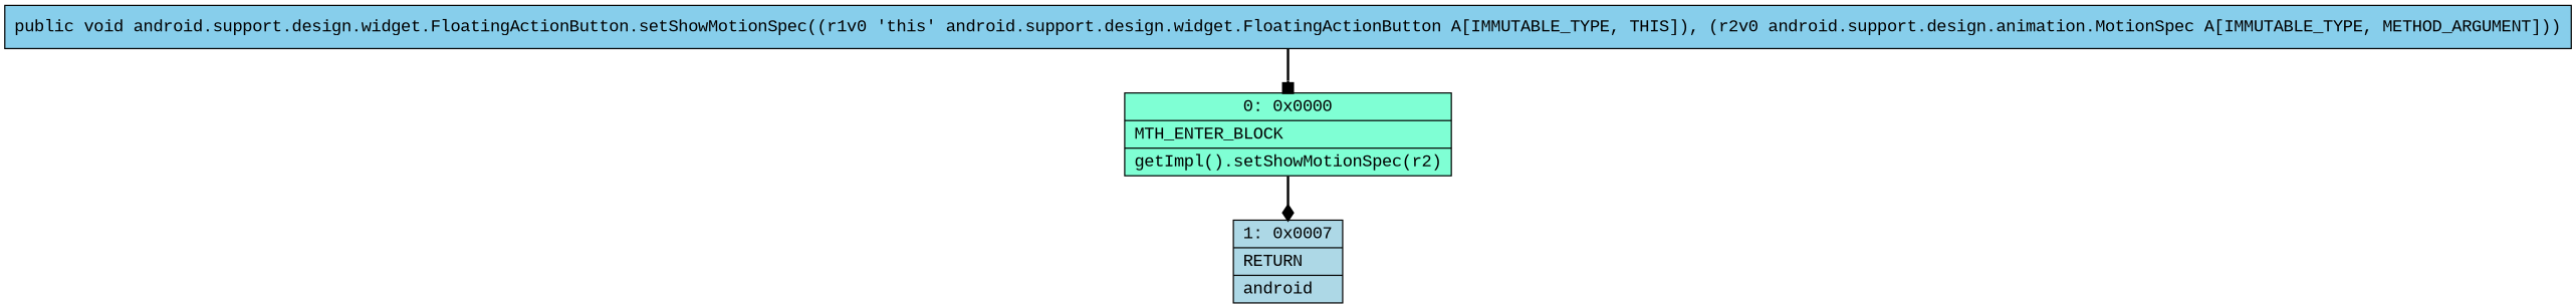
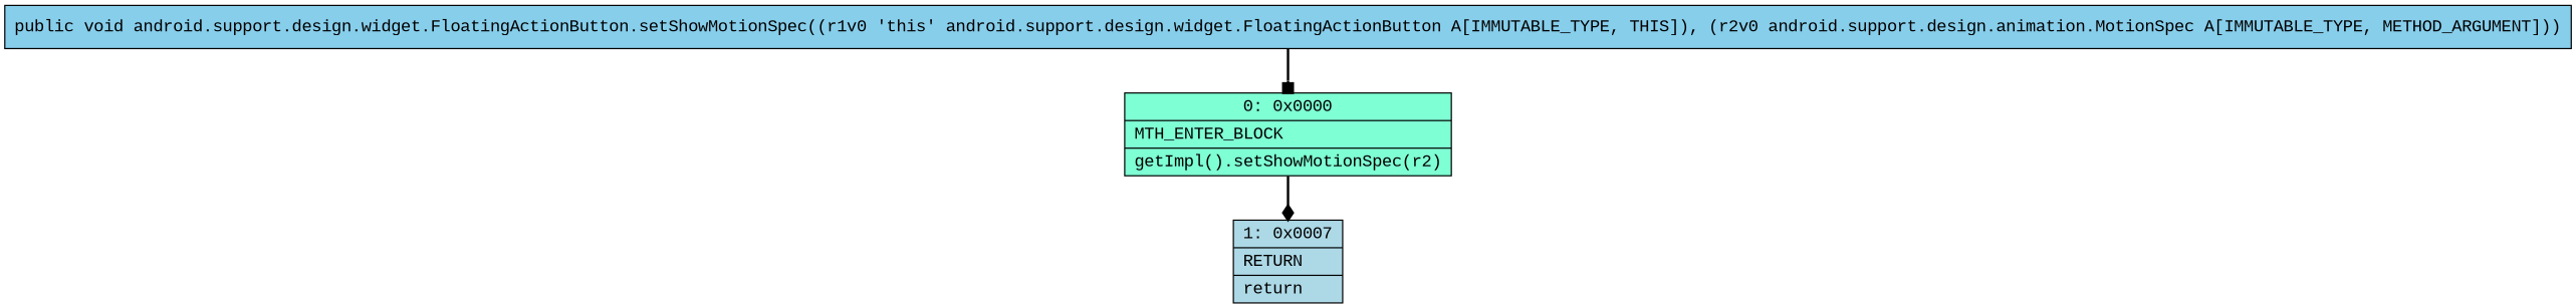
  digraph {
    fontname="Liberation Mono"
    node [shape=record style=filled fontname="Liberation Mono"]
    edge [style=bold fontname="Liberation Mono"]
    n1 [label="{0\:\ 0x0000|MTH_ENTER_BLOCK\l|getImpl().setShowMotionSpec(r2)\l}" fillcolor=aquamarine]
-   n2 [label="{1\:\ 0x0007|RETURN\l|android\l}" fillcolor=lightblue]
+   n2 [label="{1\:\ 0x0007|RETURN\l|return\l}" fillcolor=lightblue]
    n3 [label="{public void android.support.design.widget.FloatingActionButton.setShowMotionSpec((r1v0 'this' android.support.design.widget.FloatingActionButton A[IMMUTABLE_TYPE, THIS]), (r2v0 android.support.design.animation.MotionSpec A[IMMUTABLE_TYPE, METHOD_ARGUMENT])) }" fillcolor=skyblue]
    n1 -> n2 [arrowhead=diamond]
    n3 -> n1 [arrowhead=box]
  }
